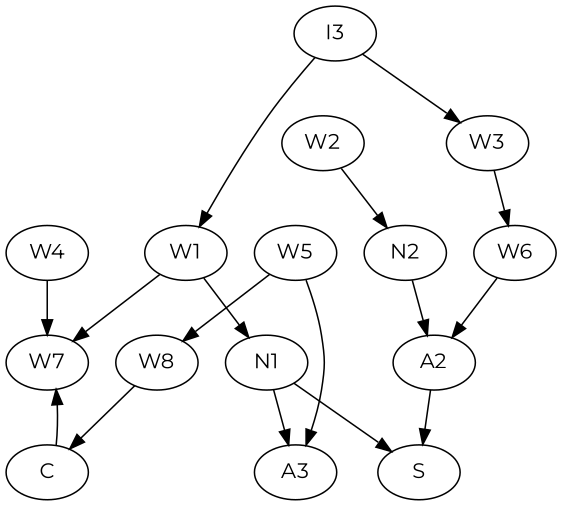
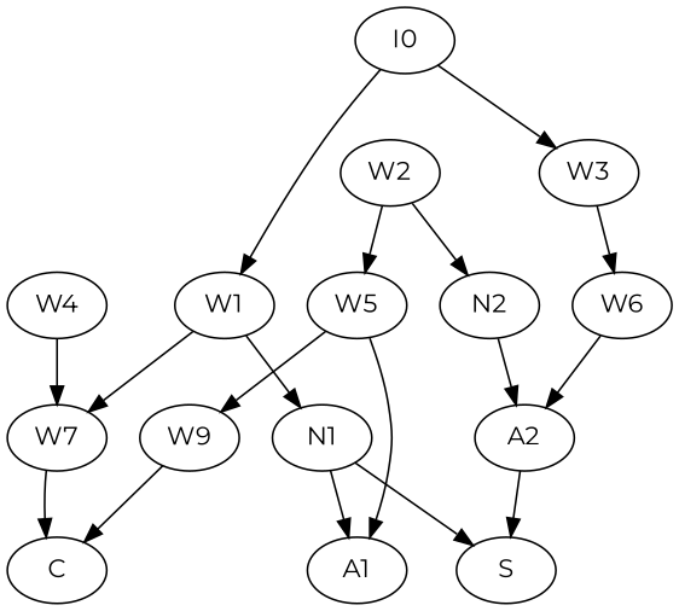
  digraph {
    fontname=Montserrat
    node [fontname=Montserrat]
    edge [fontname=Montserrat]
-   I0 [label=I3]
+   I0
    W1
    W3
    N1
    W7
    W6
    W4
-   A1 [label=A3]
+   A1
    S
    A2
    W2
    W5
    N2
-   W8
+   W8 [label=W9]
    C
    I0 -> W1
    I0 -> W3
    W1 -> N1
    W1 -> W7
    W3 -> W6
    N1 -> A1
    N1 -> S
-   C -> W7
+   W7 -> C
    W6 -> A2
    W4 -> W7
    A2 -> S
+   W2 -> W5
    W2 -> N2
    W5 -> A1
    W5 -> W8
    N2 -> A2
    W8 -> C
  }
